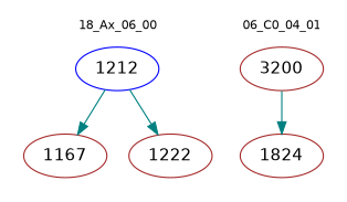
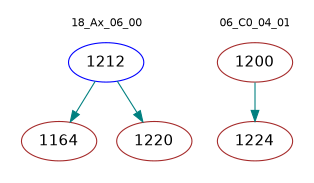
  digraph {
    fontname="DejaVu Sans"
    node [color=brown fontname="DejaVu Sans"]
    edge [color=teal fontname="DejaVu Sans"]
    n1 [color=blue label=1212]
-   n2 [label=1167]
-   n3 [label=1222]
-   n4 [label=3200]
-   n5 [label=1824]
+   n2 [label=1164]
+   n3 [label=1220]
+   n4 [label=1200]
+   n5 [label=1224]
    subgraph cluster_1 {
      color=white
      fontsize=10
      label="18_Ax_06_00"
      n1
      n2
      n3
    }
    subgraph cluster_2 {
      color=white
      fontsize=10
      label="06_C0_04_01"
      n4
      n5
    }
    n1 -> n2
    n1 -> n3
    n4 -> n5
  }
